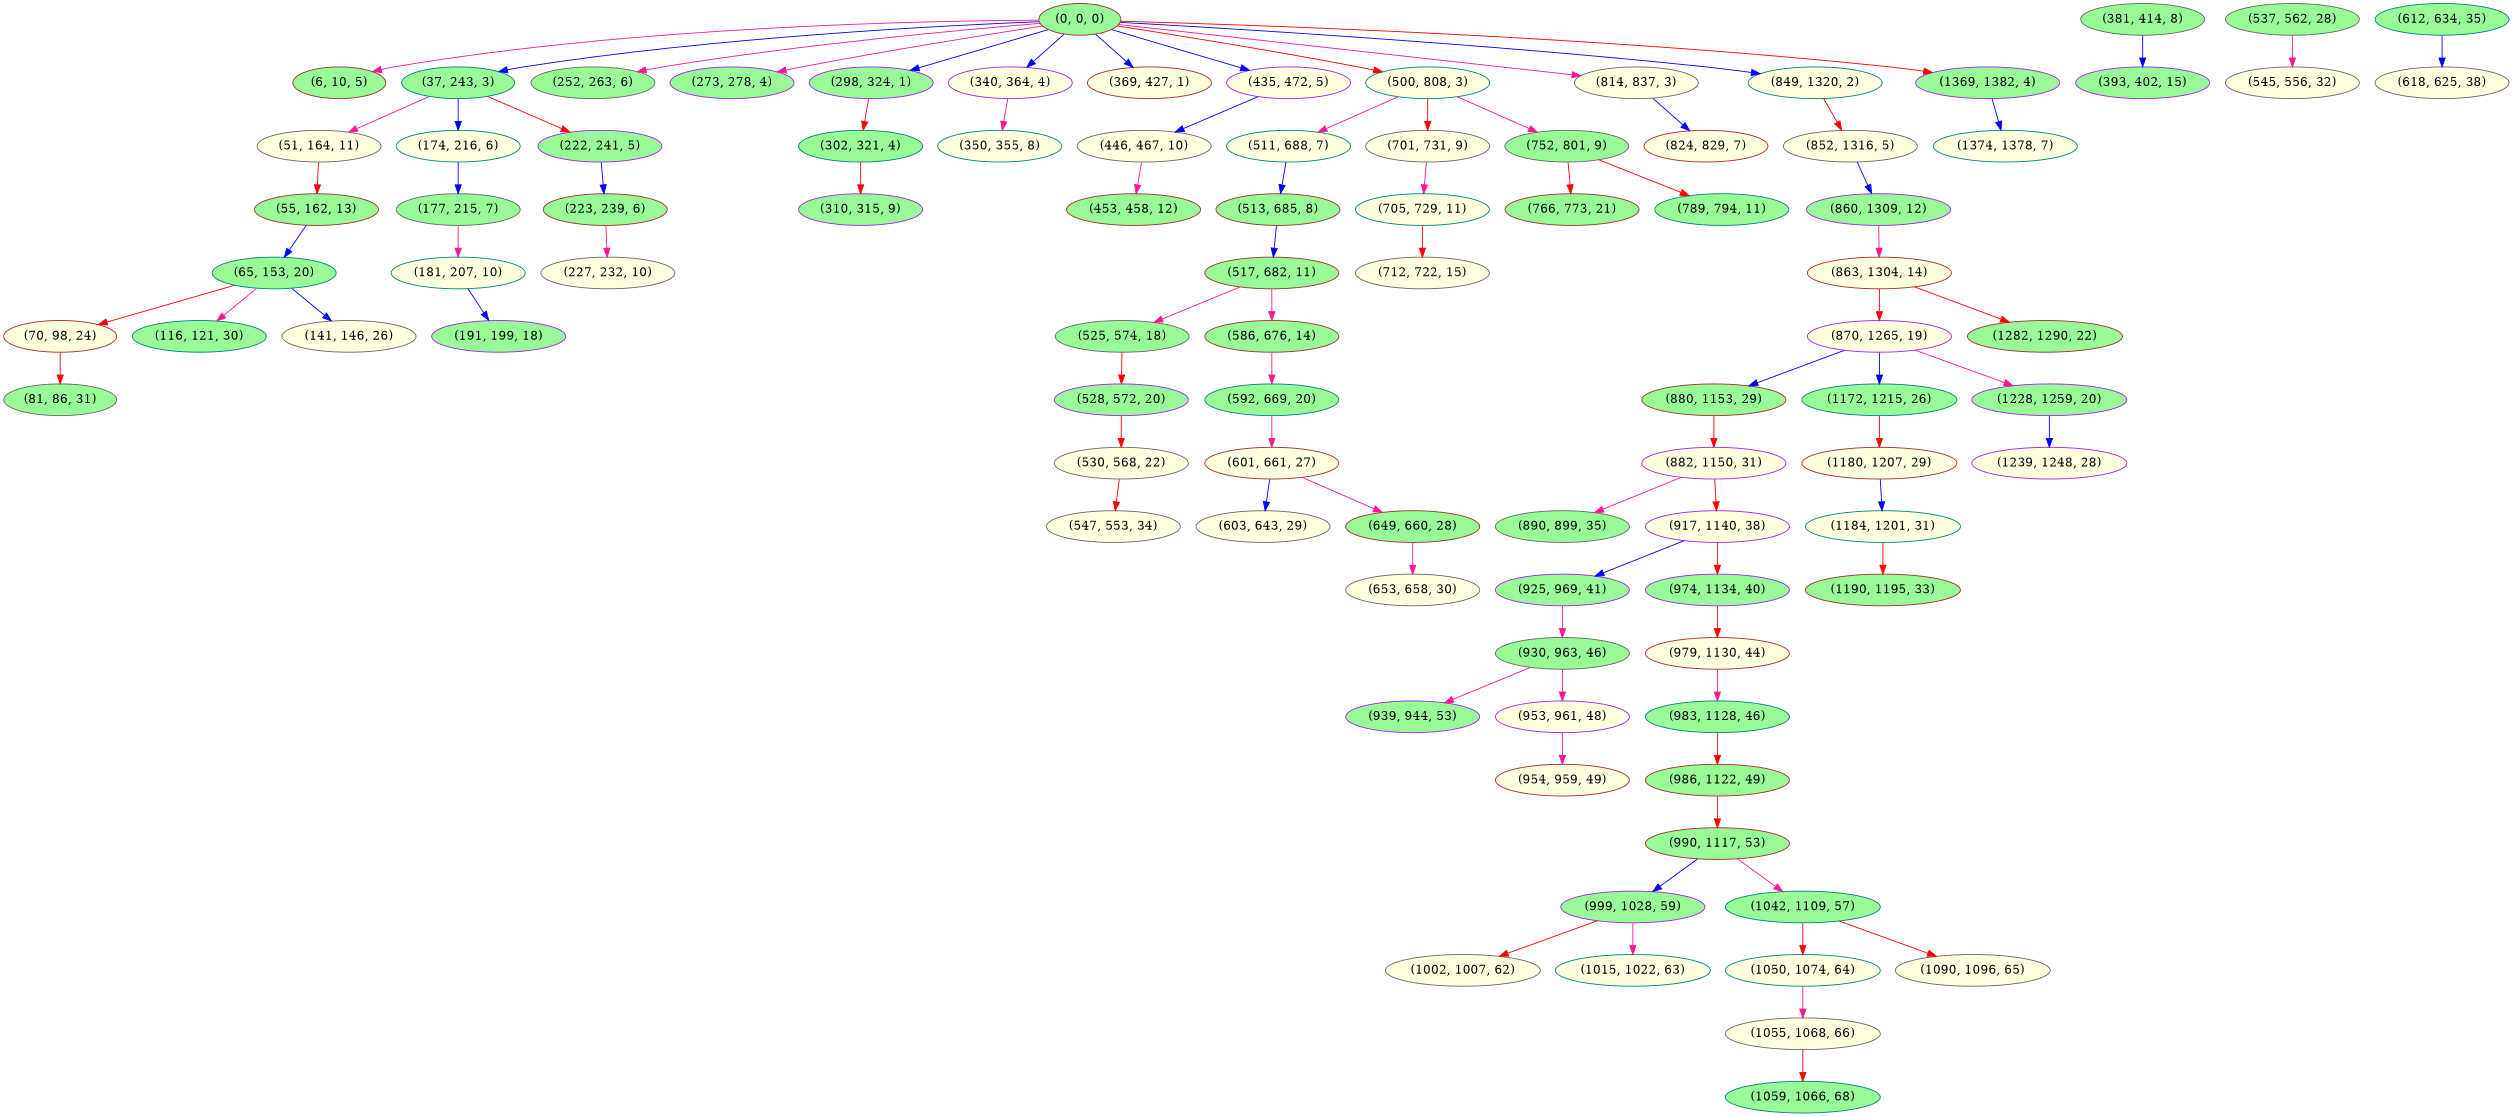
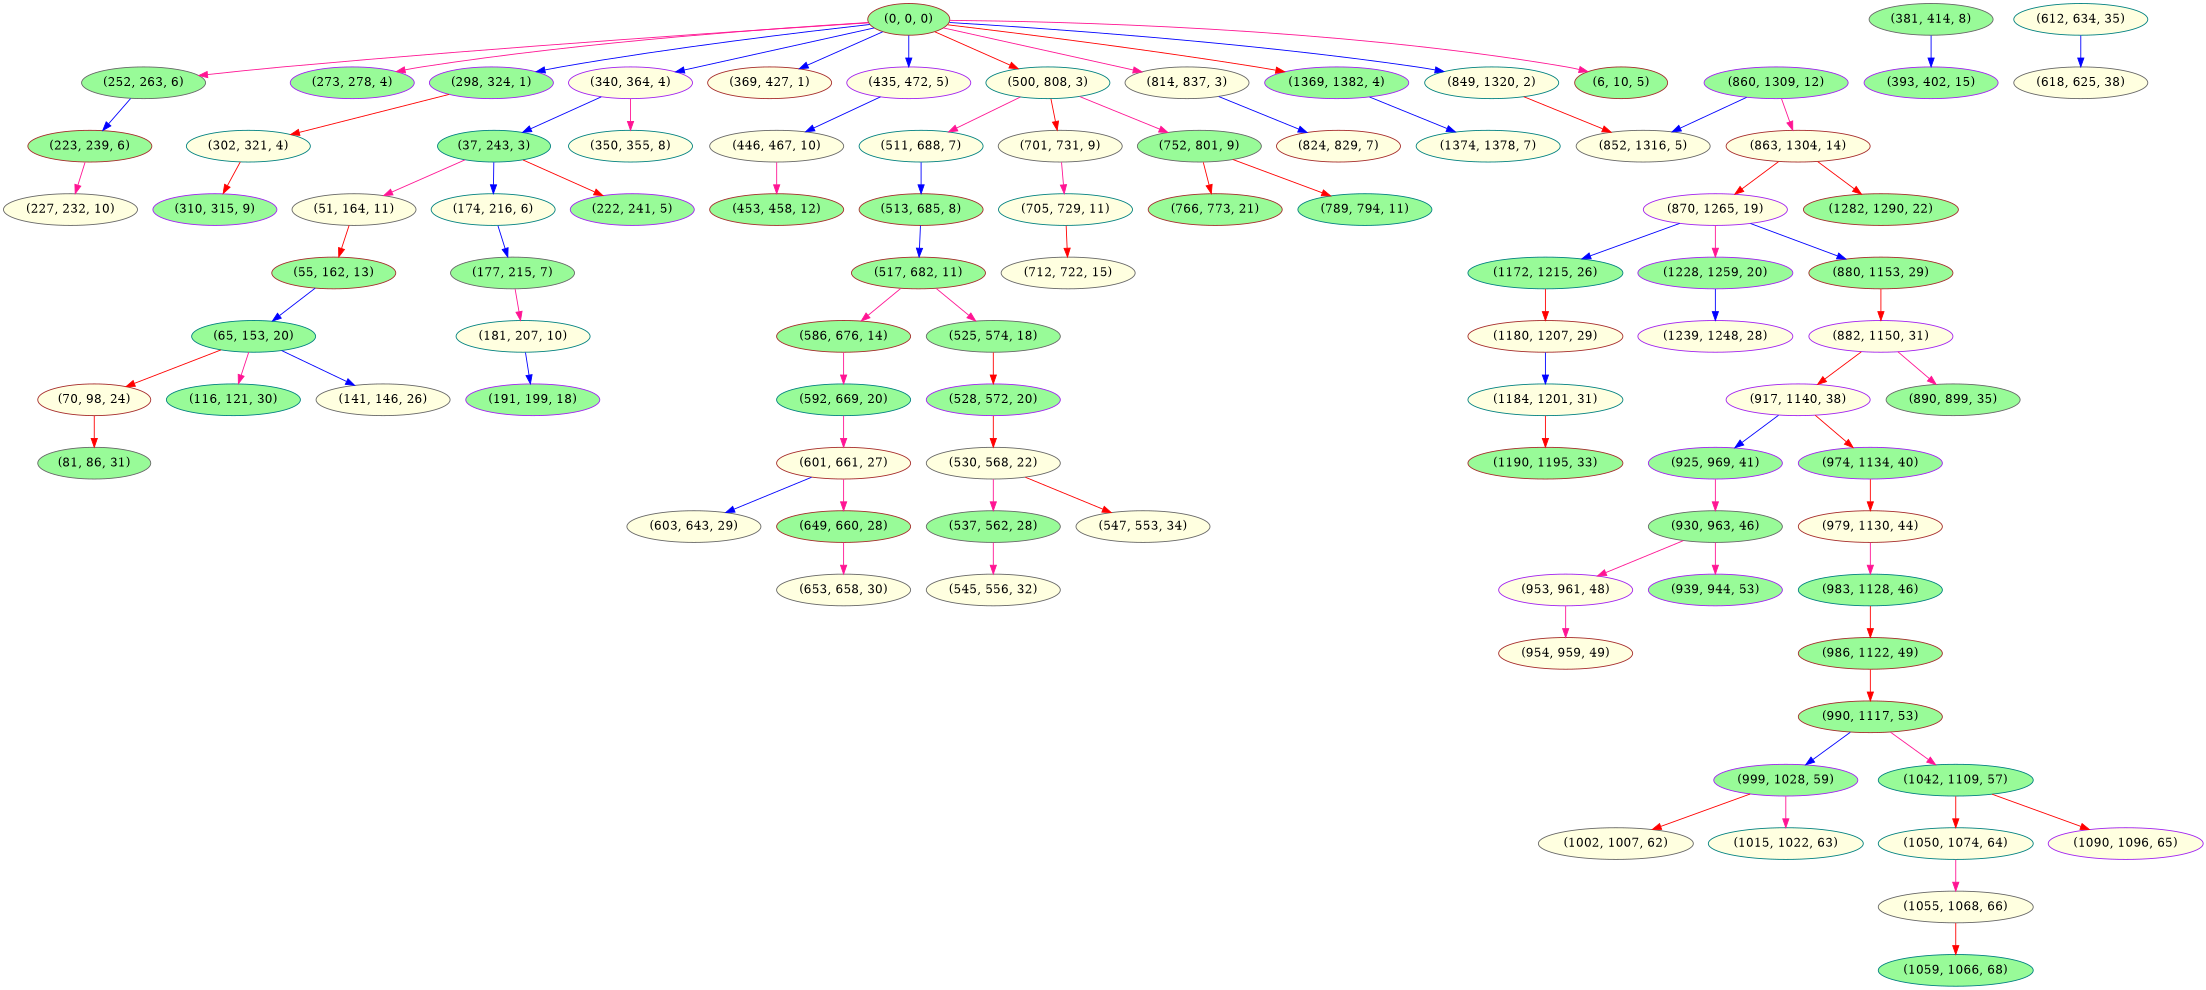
  digraph {
    node [color=gray40 fillcolor=palegreen style=filled]
    edge [color=deeppink]
    "(0, 0, 0)" [color=brown]
    n2 [color=brown label="(6, 10, 5)"]
    "(37, 243, 3)" [color=teal]
    "(252, 263, 6)"
    "(273, 278, 4)" [color=purple]
    "(298, 324, 1)" [color=purple]
    "(340, 364, 4)" [color=purple fillcolor=lightyellow]
    "(369, 427, 1)" [color=brown fillcolor=lightyellow]
    "(435, 472, 5)" [color=purple fillcolor=lightyellow]
    "(500, 808, 3)" [color=teal fillcolor=lightyellow]
    "(814, 837, 3)" [fillcolor=lightyellow]
    "(849, 1320, 2)" [color=teal fillcolor=lightyellow]
    "(1369, 1382, 4)" [color=purple]
    "(51, 164, 11)" [fillcolor=lightyellow]
    "(174, 216, 6)" [color=teal fillcolor=lightyellow]
    "(222, 241, 5)" [color=purple]
-   "(302, 321, 4)" [color=teal]
+   "(302, 321, 4)" [color=teal fillcolor=lightyellow]
    "(350, 355, 8)" [color=teal fillcolor=lightyellow]
    "(446, 467, 10)" [fillcolor=lightyellow]
    "(511, 688, 7)" [color=teal fillcolor=lightyellow]
    "(701, 731, 9)" [fillcolor=lightyellow]
    "(752, 801, 9)"
    "(824, 829, 7)" [color=brown fillcolor=lightyellow]
    "(852, 1316, 5)" [fillcolor=lightyellow]
    "(1374, 1378, 7)" [color=teal fillcolor=lightyellow]
    "(55, 162, 13)" [color=brown]
    "(177, 215, 7)"
    "(223, 239, 6)" [color=brown]
    "(65, 153, 20)" [color=teal]
    "(70, 98, 24)" [color=brown fillcolor=lightyellow]
    "(116, 121, 30)" [color=teal]
    "(141, 146, 26)" [fillcolor=lightyellow]
    "(81, 86, 31)"
    "(181, 207, 10)" [color=teal fillcolor=lightyellow]
    "(191, 199, 18)" [color=purple]
    "(227, 232, 10)" [fillcolor=lightyellow]
    "(310, 315, 9)" [color=purple]
    "(393, 402, 15)" [color=purple]
    "(381, 414, 8)"
    "(453, 458, 12)" [color=brown]
    "(513, 685, 8)" [color=brown]
    "(705, 729, 11)" [color=teal fillcolor=lightyellow]
    "(766, 773, 21)" [color=brown]
    "(789, 794, 11)" [color=teal]
    "(517, 682, 11)" [color=brown]
    "(525, 574, 18)"
    "(586, 676, 14)" [color=brown]
    "(528, 572, 20)" [color=purple]
    "(592, 669, 20)" [color=teal]
    "(530, 568, 22)" [fillcolor=lightyellow]
    "(537, 562, 28)"
    "(547, 553, 34)" [fillcolor=lightyellow]
    "(545, 556, 32)" [fillcolor=lightyellow]
    "(601, 661, 27)" [color=brown fillcolor=lightyellow]
    "(603, 643, 29)" [fillcolor=lightyellow]
    "(649, 660, 28)" [color=brown]
    "(653, 658, 30)" [fillcolor=lightyellow]
-   "(612, 634, 35)" [color=teal]
+   "(612, 634, 35)" [color=teal fillcolor=lightyellow]
    "(618, 625, 38)" [fillcolor=lightyellow]
    "(712, 722, 15)" [fillcolor=lightyellow]
    "(860, 1309, 12)" [color=purple]
    "(863, 1304, 14)" [color=brown fillcolor=lightyellow]
    "(870, 1265, 19)" [color=purple fillcolor=lightyellow]
    "(1282, 1290, 22)" [color=brown]
    "(880, 1153, 29)" [color=brown]
    "(1172, 1215, 26)" [color=teal]
    "(1228, 1259, 20)" [color=purple]
    "(882, 1150, 31)" [color=purple fillcolor=lightyellow]
    "(1180, 1207, 29)" [color=brown fillcolor=lightyellow]
    "(1239, 1248, 28)" [color=purple fillcolor=lightyellow]
    "(890, 899, 35)"
    "(917, 1140, 38)" [color=purple fillcolor=lightyellow]
    "(925, 969, 41)" [color=purple]
    "(974, 1134, 40)" [color=purple]
    "(930, 963, 46)"
    "(979, 1130, 44)" [color=brown fillcolor=lightyellow]
    "(939, 944, 53)" [color=purple]
    "(953, 961, 48)" [color=purple fillcolor=lightyellow]
    "(954, 959, 49)" [color=brown fillcolor=lightyellow]
    "(983, 1128, 46)" [color=teal]
    "(986, 1122, 49)" [color=brown]
    "(990, 1117, 53)" [color=brown]
    "(999, 1028, 59)" [color=purple]
    "(1042, 1109, 57)" [color=teal]
    "(1002, 1007, 62)" [fillcolor=lightyellow]
    "(1015, 1022, 63)" [color=teal fillcolor=lightyellow]
    "(1050, 1074, 64)" [color=teal fillcolor=lightyellow]
-   "(1090, 1096, 65)" [fillcolor=lightyellow]
+   "(1090, 1096, 65)" [color=purple fillcolor=lightyellow]
    "(1055, 1068, 66)" [fillcolor=lightyellow]
    "(1059, 1066, 68)" [color=teal]
    "(1184, 1201, 31)" [color=teal fillcolor=lightyellow]
    "(1190, 1195, 33)" [color=brown]
    "(0, 0, 0)" -> n2
-   "(0, 0, 0)" -> "(37, 243, 3)" [color=blue]
+   "(340, 364, 4)" -> "(37, 243, 3)" [color=blue]
    "(0, 0, 0)" -> "(252, 263, 6)"
    "(0, 0, 0)" -> "(273, 278, 4)"
    "(0, 0, 0)" -> "(298, 324, 1)" [color=blue]
    "(0, 0, 0)" -> "(340, 364, 4)" [color=blue]
    "(0, 0, 0)" -> "(369, 427, 1)" [color=blue]
    "(0, 0, 0)" -> "(435, 472, 5)" [color=blue]
    "(0, 0, 0)" -> "(500, 808, 3)" [color=red]
    "(0, 0, 0)" -> "(814, 837, 3)"
    "(0, 0, 0)" -> "(849, 1320, 2)" [color=blue]
    "(0, 0, 0)" -> "(1369, 1382, 4)" [color=red]
    "(37, 243, 3)" -> "(51, 164, 11)"
    "(37, 243, 3)" -> "(174, 216, 6)" [color=blue]
    "(37, 243, 3)" -> "(222, 241, 5)" [color=red]
    "(298, 324, 1)" -> "(302, 321, 4)" [color=red]
    "(340, 364, 4)" -> "(350, 355, 8)"
    "(435, 472, 5)" -> "(446, 467, 10)" [color=blue]
    "(500, 808, 3)" -> "(511, 688, 7)"
    "(500, 808, 3)" -> "(701, 731, 9)" [color=red]
    "(500, 808, 3)" -> "(752, 801, 9)"
    "(814, 837, 3)" -> "(824, 829, 7)" [color=blue]
    "(849, 1320, 2)" -> "(852, 1316, 5)" [color=red]
    "(1369, 1382, 4)" -> "(1374, 1378, 7)" [color=blue]
    "(51, 164, 11)" -> "(55, 162, 13)" [color=red]
    "(174, 216, 6)" -> "(177, 215, 7)" [color=blue]
-   "(222, 241, 5)" -> "(223, 239, 6)" [color=blue]
+   "(252, 263, 6)" -> "(223, 239, 6)" [color=blue]
    "(302, 321, 4)" -> "(310, 315, 9)" [color=red]
    "(446, 467, 10)" -> "(453, 458, 12)"
    "(511, 688, 7)" -> "(513, 685, 8)" [color=blue]
    "(701, 731, 9)" -> "(705, 729, 11)"
    "(752, 801, 9)" -> "(766, 773, 21)" [color=red]
    "(752, 801, 9)" -> "(789, 794, 11)" [color=red]
-   "(852, 1316, 5)" -> "(860, 1309, 12)" [color=blue]
+   "(860, 1309, 12)" -> "(852, 1316, 5)" [color=blue]
    "(55, 162, 13)" -> "(65, 153, 20)" [color=blue]
    "(177, 215, 7)" -> "(181, 207, 10)"
    "(223, 239, 6)" -> "(227, 232, 10)"
    "(65, 153, 20)" -> "(70, 98, 24)" [color=red]
    "(65, 153, 20)" -> "(116, 121, 30)"
    "(65, 153, 20)" -> "(141, 146, 26)" [color=blue]
    "(70, 98, 24)" -> "(81, 86, 31)" [color=red]
    "(181, 207, 10)" -> "(191, 199, 18)" [color=blue]
    "(381, 414, 8)" -> "(393, 402, 15)" [color=blue]
    "(513, 685, 8)" -> "(517, 682, 11)" [color=blue]
    "(705, 729, 11)" -> "(712, 722, 15)" [color=red]
    "(517, 682, 11)" -> "(525, 574, 18)"
    "(517, 682, 11)" -> "(586, 676, 14)"
    "(525, 574, 18)" -> "(528, 572, 20)" [color=red]
    "(586, 676, 14)" -> "(592, 669, 20)"
    "(528, 572, 20)" -> "(530, 568, 22)" [color=red]
    "(592, 669, 20)" -> "(601, 661, 27)"
+   "(530, 568, 22)" -> "(537, 562, 28)"
    "(530, 568, 22)" -> "(547, 553, 34)" [color=red]
    "(537, 562, 28)" -> "(545, 556, 32)"
    "(601, 661, 27)" -> "(603, 643, 29)" [color=blue]
    "(601, 661, 27)" -> "(649, 660, 28)"
    "(649, 660, 28)" -> "(653, 658, 30)"
    "(612, 634, 35)" -> "(618, 625, 38)" [color=blue]
    "(860, 1309, 12)" -> "(863, 1304, 14)"
    "(863, 1304, 14)" -> "(870, 1265, 19)" [color=red]
    "(863, 1304, 14)" -> "(1282, 1290, 22)" [color=red]
    "(870, 1265, 19)" -> "(880, 1153, 29)" [color=blue]
    "(870, 1265, 19)" -> "(1172, 1215, 26)" [color=blue]
    "(870, 1265, 19)" -> "(1228, 1259, 20)"
    "(880, 1153, 29)" -> "(882, 1150, 31)" [color=red]
    "(1172, 1215, 26)" -> "(1180, 1207, 29)" [color=red]
    "(1228, 1259, 20)" -> "(1239, 1248, 28)" [color=blue]
    "(882, 1150, 31)" -> "(890, 899, 35)"
    "(882, 1150, 31)" -> "(917, 1140, 38)" [color=red]
    "(1180, 1207, 29)" -> "(1184, 1201, 31)" [color=blue]
    "(917, 1140, 38)" -> "(925, 969, 41)" [color=blue]
    "(917, 1140, 38)" -> "(974, 1134, 40)" [color=red]
    "(925, 969, 41)" -> "(930, 963, 46)"
    "(974, 1134, 40)" -> "(979, 1130, 44)" [color=red]
    "(930, 963, 46)" -> "(939, 944, 53)"
    "(930, 963, 46)" -> "(953, 961, 48)"
    "(979, 1130, 44)" -> "(983, 1128, 46)"
    "(953, 961, 48)" -> "(954, 959, 49)"
    "(983, 1128, 46)" -> "(986, 1122, 49)" [color=red]
    "(986, 1122, 49)" -> "(990, 1117, 53)" [color=red]
    "(990, 1117, 53)" -> "(999, 1028, 59)" [color=blue]
    "(990, 1117, 53)" -> "(1042, 1109, 57)"
    "(999, 1028, 59)" -> "(1002, 1007, 62)" [color=red]
    "(999, 1028, 59)" -> "(1015, 1022, 63)"
    "(1042, 1109, 57)" -> "(1050, 1074, 64)" [color=red]
    "(1042, 1109, 57)" -> "(1090, 1096, 65)" [color=red]
    "(1050, 1074, 64)" -> "(1055, 1068, 66)"
    "(1055, 1068, 66)" -> "(1059, 1066, 68)" [color=red]
    "(1184, 1201, 31)" -> "(1190, 1195, 33)" [color=red]
  }
